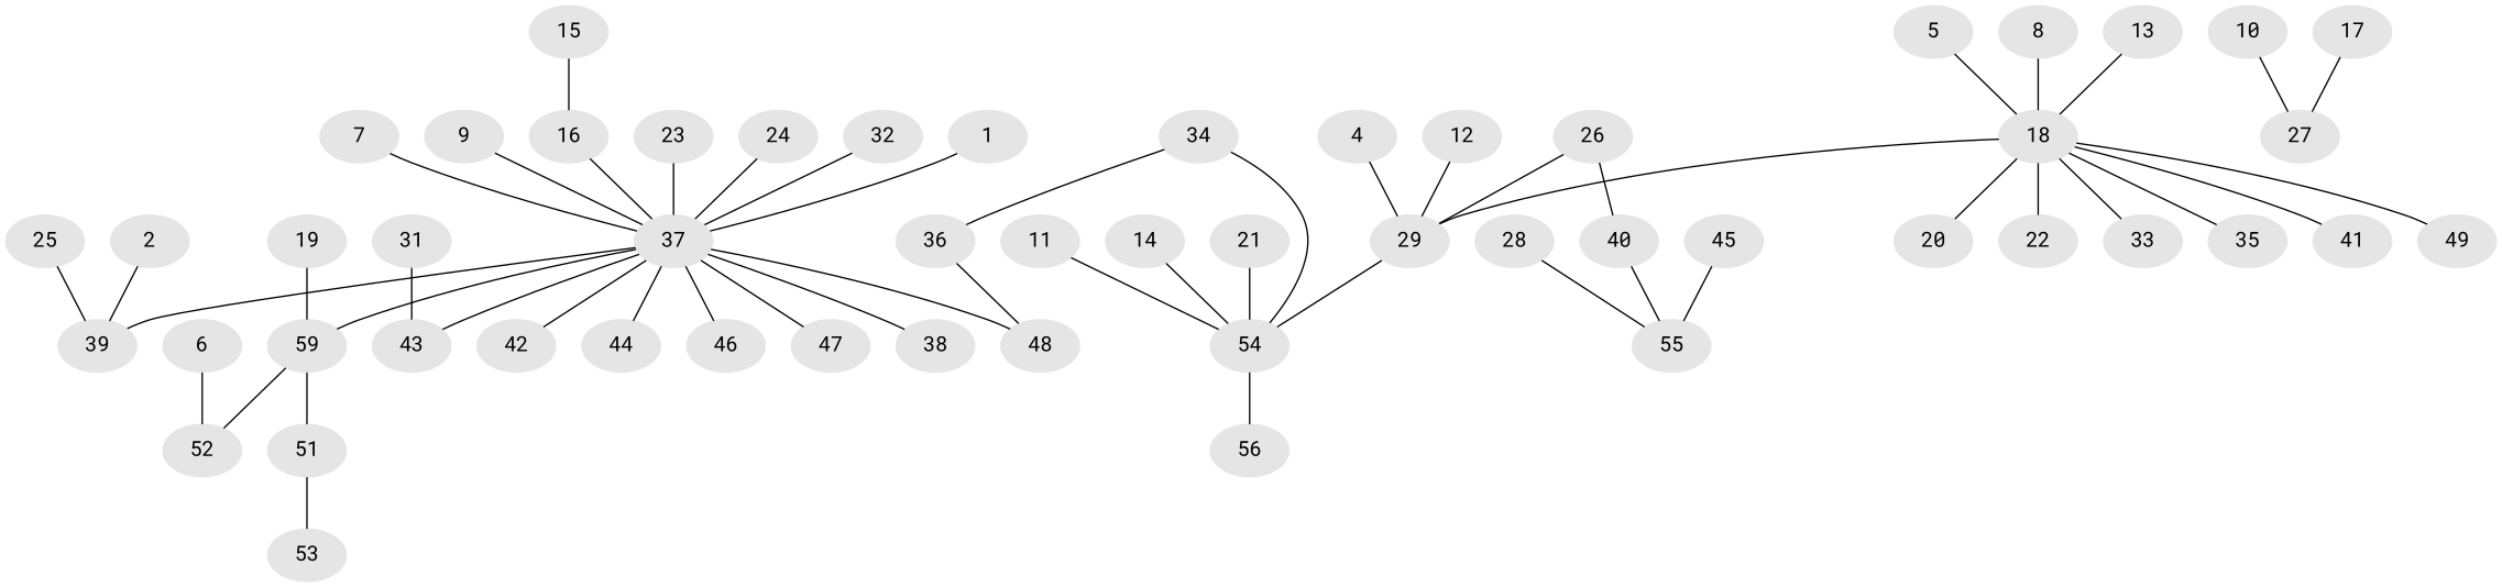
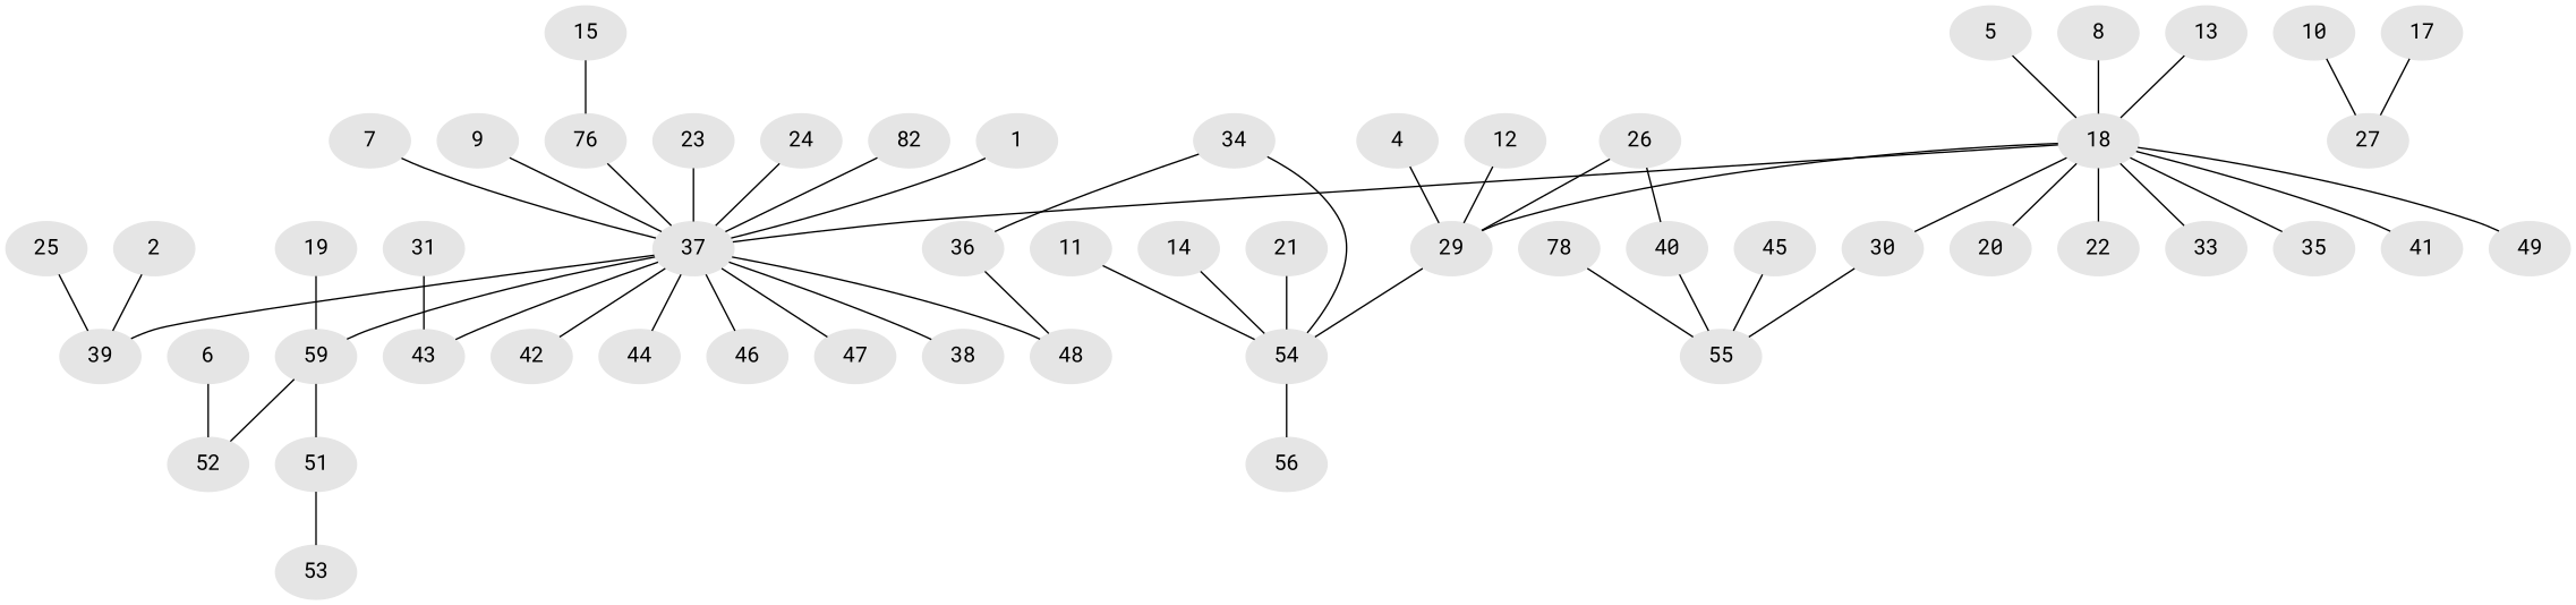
  graph {
    fontname="Roboto Mono"
    node [color=gray90 fontname="Roboto Mono" style=filled]
    edge [fontname="Roboto Mono" weight=1.0]
    1
    37
    39
    n4 [label=59]
    43
    48
    38
    42
    44
    46
    47
    2
    18
    29
    20
    22
+   30
    33
    35
    41
    49
    4
    54
    5
    6
    52
    7
    8
    9
    10
    27
    11
    56
    12
    13
    14
    15
-   16
+   16 [label=76]
    17
    55
    19
    51
    21
    23
    24
    25
    26
    40
-   28
+   28 [label=78]
    31
-   32
+   32 [label=82]
    34
    36
    45
    53
    1 -- 37
    37 -- 39
    37 -- n4
    37 -- 43
    37 -- 48
    37 -- 38
    37 -- 42
    37 -- 44
    37 -- 46
    37 -- 47
    n4 -- 52
    n4 -- 51
    2 -- 39
+   18 -- 37
    18 -- 29
    18 -- 20
    18 -- 22
+   18 -- 30
    18 -- 33
    18 -- 35
    18 -- 41
    18 -- 49
    29 -- 54
+   30 -- 55
    4 -- 29
    54 -- 56
    5 -- 18
    6 -- 52
    7 -- 37
    8 -- 18
    9 -- 37
    10 -- 27
    11 -- 54
    12 -- 29
    13 -- 18
    14 -- 54
    15 -- 16
    16 -- 37
    17 -- 27
    19 -- n4
    51 -- 53
    21 -- 54
    23 -- 37
    24 -- 37
    25 -- 39
    26 -- 29
    26 -- 40
    40 -- 55
    28 -- 55
    31 -- 43
    32 -- 37
    34 -- 54
    34 -- 36
    36 -- 48
    45 -- 55
  }
